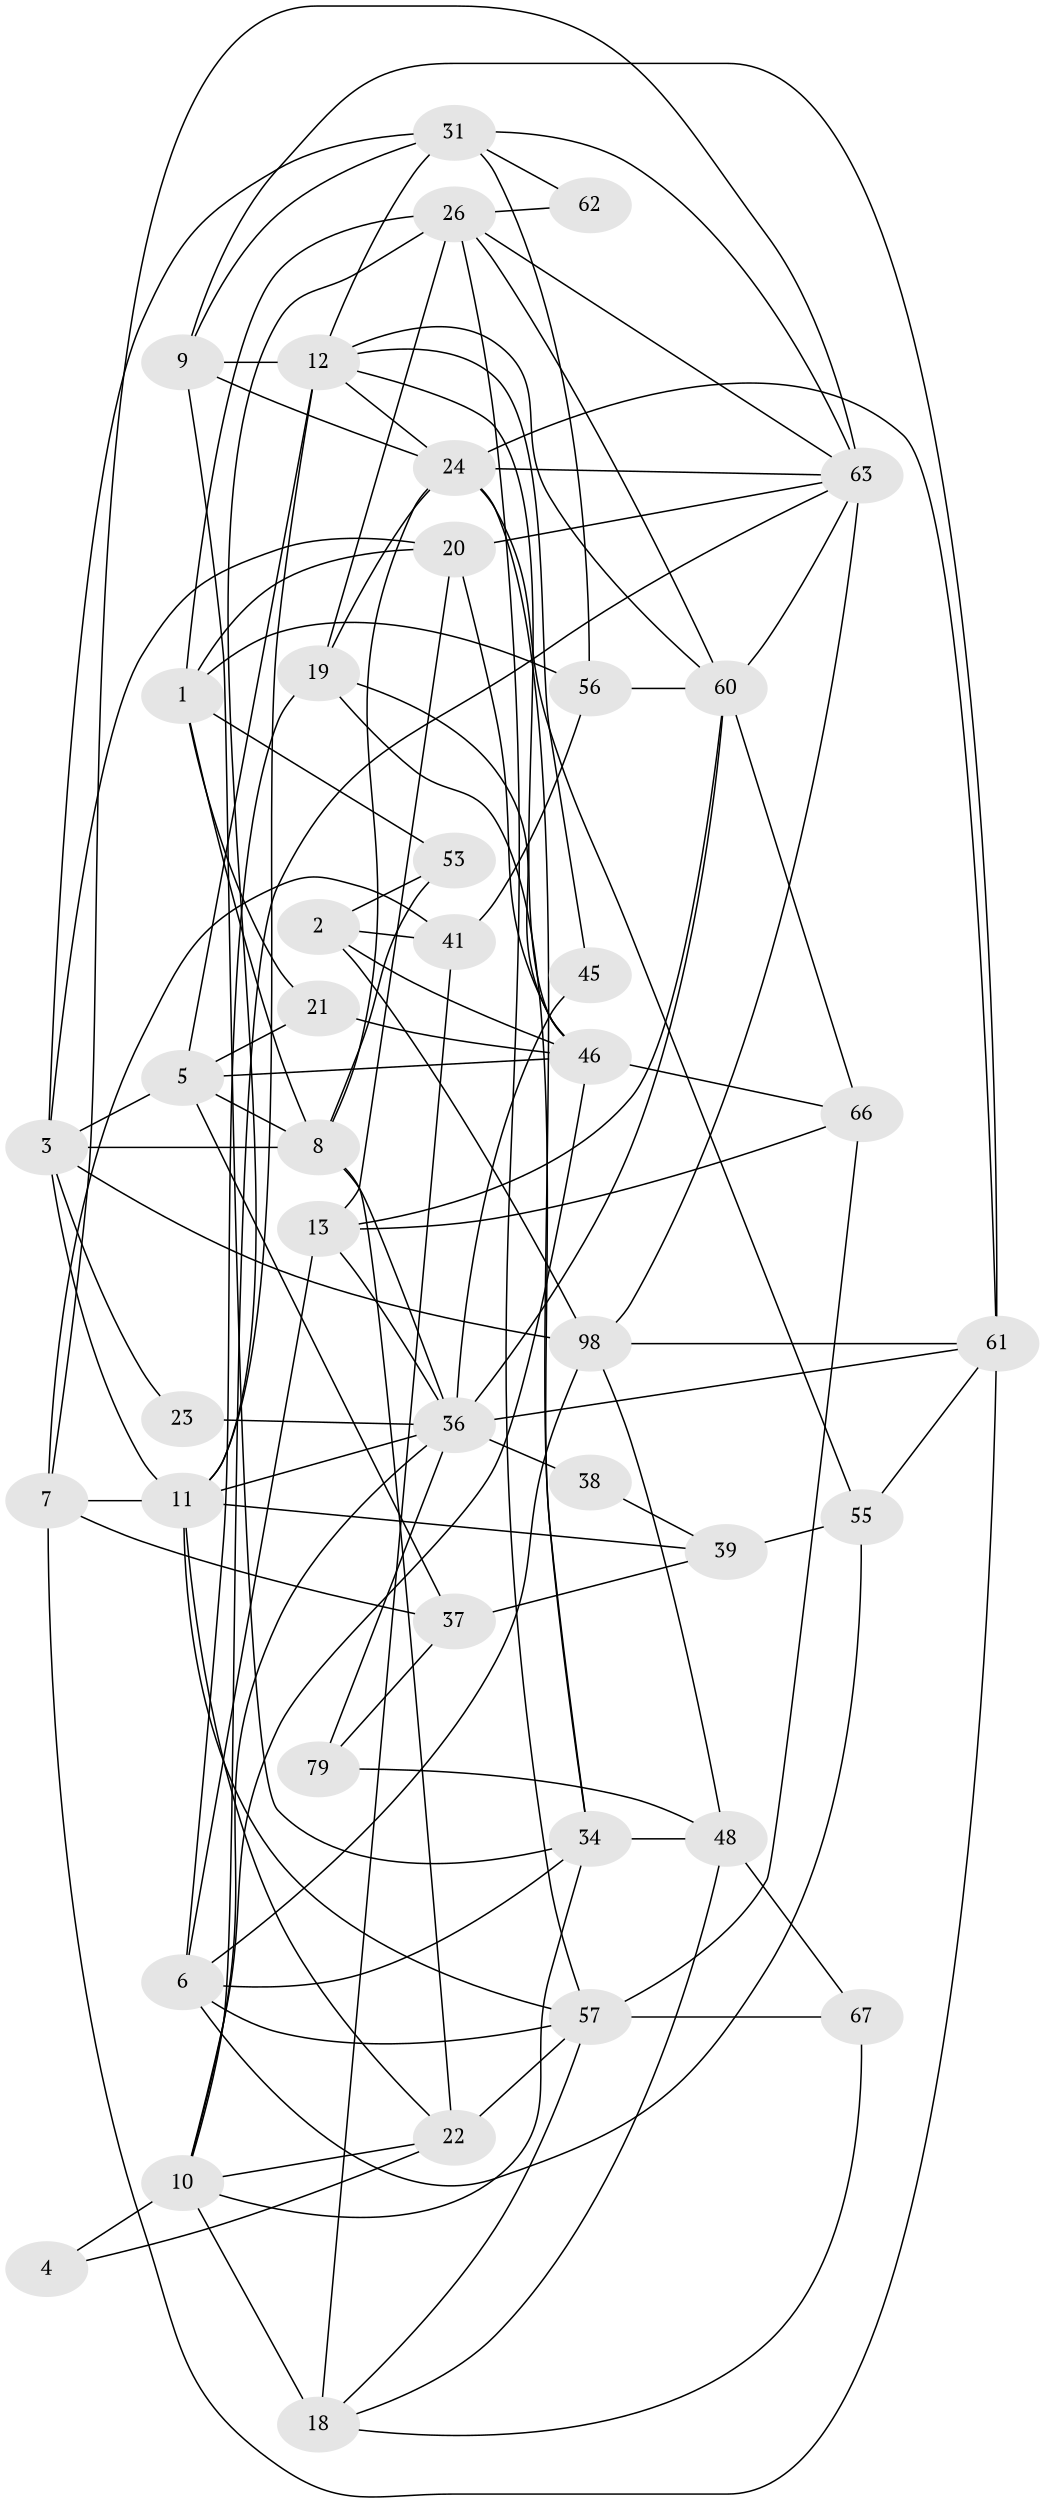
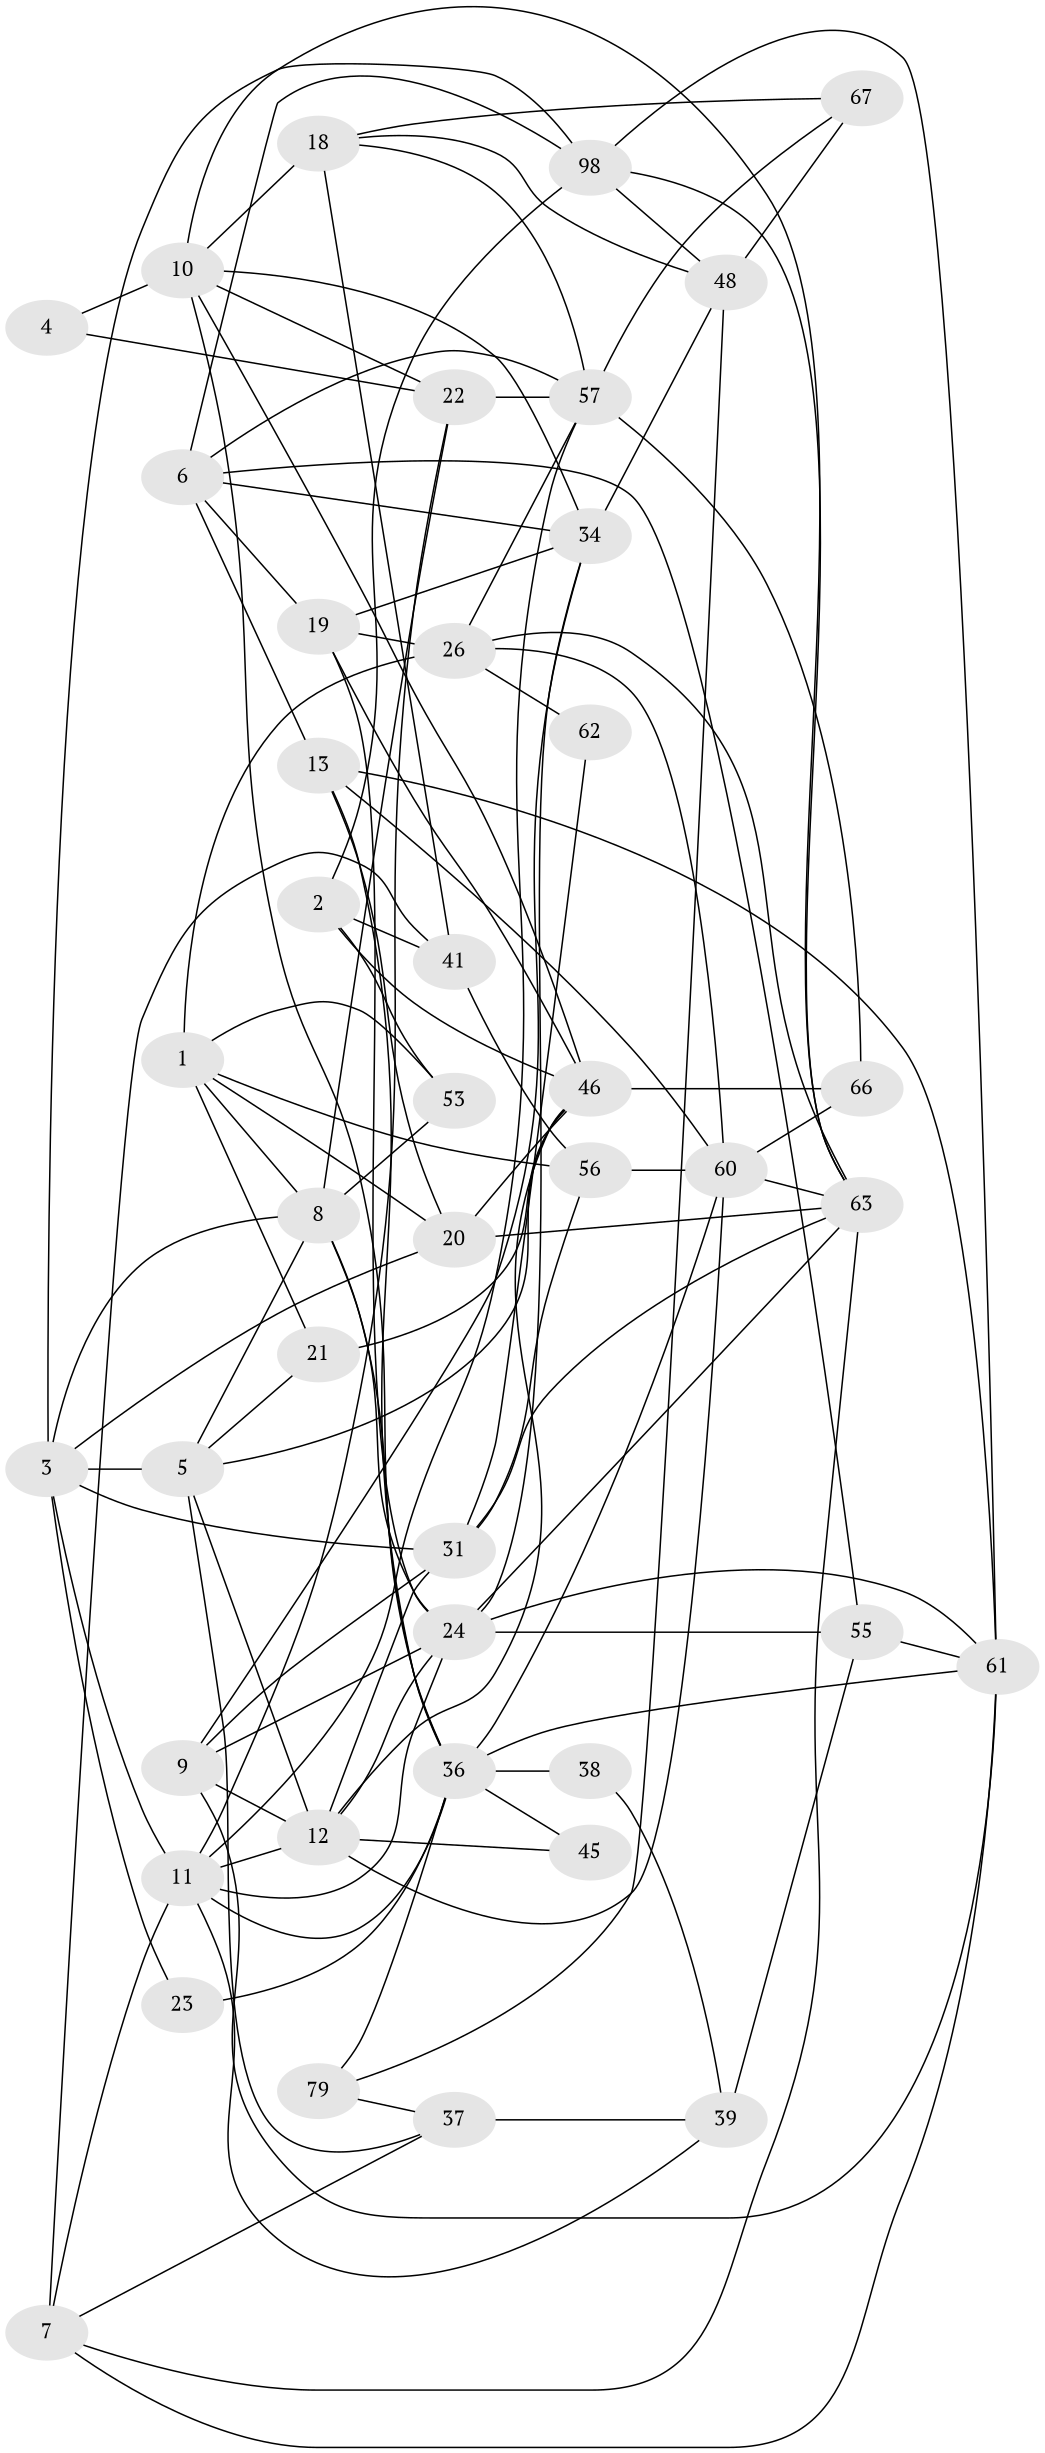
  graph {
    fontname="PT Serif"
    rankdir=LR
    node [color=gray90 fontname="PT Serif" style=filled]
    edge [fontname="PT Serif"]
    1 [super="+52"]
    8 [super="+30"]
    20 [super="+40"]
    21
    26 [super="+35"]
    53
    56
    22 [super="+33"]
    24 [super="+32"]
    36 [super="+42"]
    46 [super="+50"]
    63 [super="+68"]
    57 [super="+59"]
    60 [super="+70"]
    62
    2 [super="+27"]
    n17 [label=98 super="+47"]
    41
    61 [super="+73"]
    48 [super="+65"]
    66 [super="+72"]
    3 [super="+18"]
    5 [super="+69"]
    11 [super="+15"]
    23
    31 [super="+64"]
    12 [super="+25"]
    37 [super="+58"]
    39 [super="+51"]
    10 [super="+74"]
    34 [super="+49"]
    n32 [label=18 super="+54"]
    4
    45
    6 [super="+44"]
    13 [super="+17"]
    19 [super="+71"]
    55
    67
    7 [super="+43"]
    38
    9 [super="+14"]
    n43 [label=79]
    1 -- 8
    1 -- 20
    1 -- 21
    1 -- 26
    1 -- 53
    1 -- 56
    8 -- 53
    8 -- 22
    8 -- 24
    8 -- 36
    20 -- 46
    20 -- 63
    21 -- 46
    26 -- 63
    26 -- 57
    26 -- 60
    26 -- 62
    56 -- 60
    22 -- 57
    24 -- 63
    24 -- 61
    24 -- 34
    24 -- 55
    36 -- 60
    36 -- 61
    36 -- 45
    36 -- 38
    46 -- 66
    57 -- 66
    57 -- 67
    60 -- 63
    60 -- 66
    2 -- 53
    2 -- 46
    2 -- n17
    2 -- 41
    n17 -- 63
    n17 -- 61
    n17 -- 48
    41 -- 56
    48 -- 67
    3 -- 8
    3 -- 20
    3 -- n17
    3 -- 5
    3 -- 11
    3 -- 23
    3 -- 31
    5 -- 8
    5 -- 21
    5 -- 46
    5 -- 12
    5 -- 37
-   11 -- 26
+   11 -- 24
    11 -- 22
    11 -- 36
    11 -- 57
    11 -- 12
    11 -- 39
    23 -- 36
    31 -- 56
    31 -- 63
    31 -- 62
    12 -- 24
    12 -- 46
    12 -- 60
    12 -- 31
    12 -- 45
    37 -- 39 [weight=2]
    39 -- 55
    10 -- 22
    10 -- 36
    10 -- 46
    10 -- 63
    10 -- 34
    10 -- n32
    34 -- 48
    n32 -- 57
    n32 -- 41
    n32 -- 48
    n32 -- 67
    4 -- 22
    4 -- 10
    6 -- 57
    6 -- n17
    6 -- 34
    6 -- 13
    6 -- 19
    6 -- 55
    13 -- 20
    13 -- 36
    13 -- 60
-   13 -- 66
+   13 -- 61
    19 -- 26
    19 -- 24
    19 -- 46
    19 -- 34 [weight=2]
    55 -- 61
    7 -- 63
    7 -- 41
    7 -- 61
    7 -- 11
    7 -- 37
    38 -- 39
    9 -- 24
    9 -- 61 [weight=2]
    9 -- 31
    9 -- 12
    9 -- 34 [weight=2]
    n43 -- 36
    n43 -- 48
    n43 -- 37
  }
